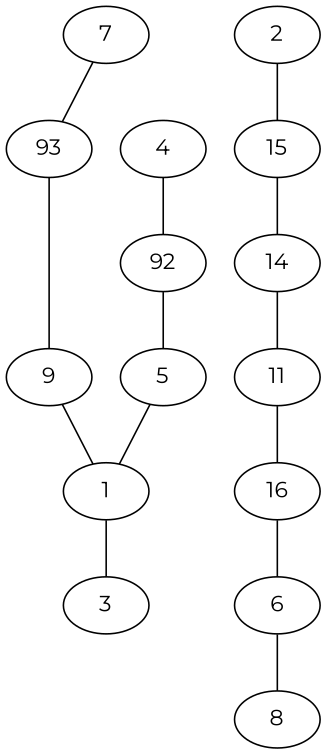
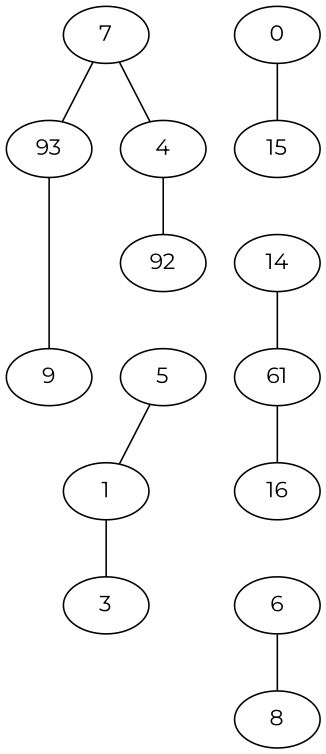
  graph {
    fontname=Montserrat
    node [fontname=Montserrat]
    edge [fontname=Montserrat]
    n1 [label=7]
    n2 [label=93]
    n3 [label=4]
    n4 [label=9]
    n5 [label=92]
    n6 [label=1]
    n7 [label=3]
    n8 [label=5]
-   n9 [label=2]
+   n9 [label=0]
    n10 [label=15]
    n11 [label=14]
-   n12 [label=11]
+   n12 [label=61]
    n13 [label=16]
    n14 [label=6]
    n15 [label=8]
    n1 -- n2
+   n1 -- n3
    n2 -- n4
    n3 -- n5
-   n4 -- n6
-   n5 -- n8
    n6 -- n7
    n8 -- n6
    n9 -- n10
-   n10 -- n11
    n11 -- n12
    n12 -- n13
-   n13 -- n14
    n14 -- n15
  }
